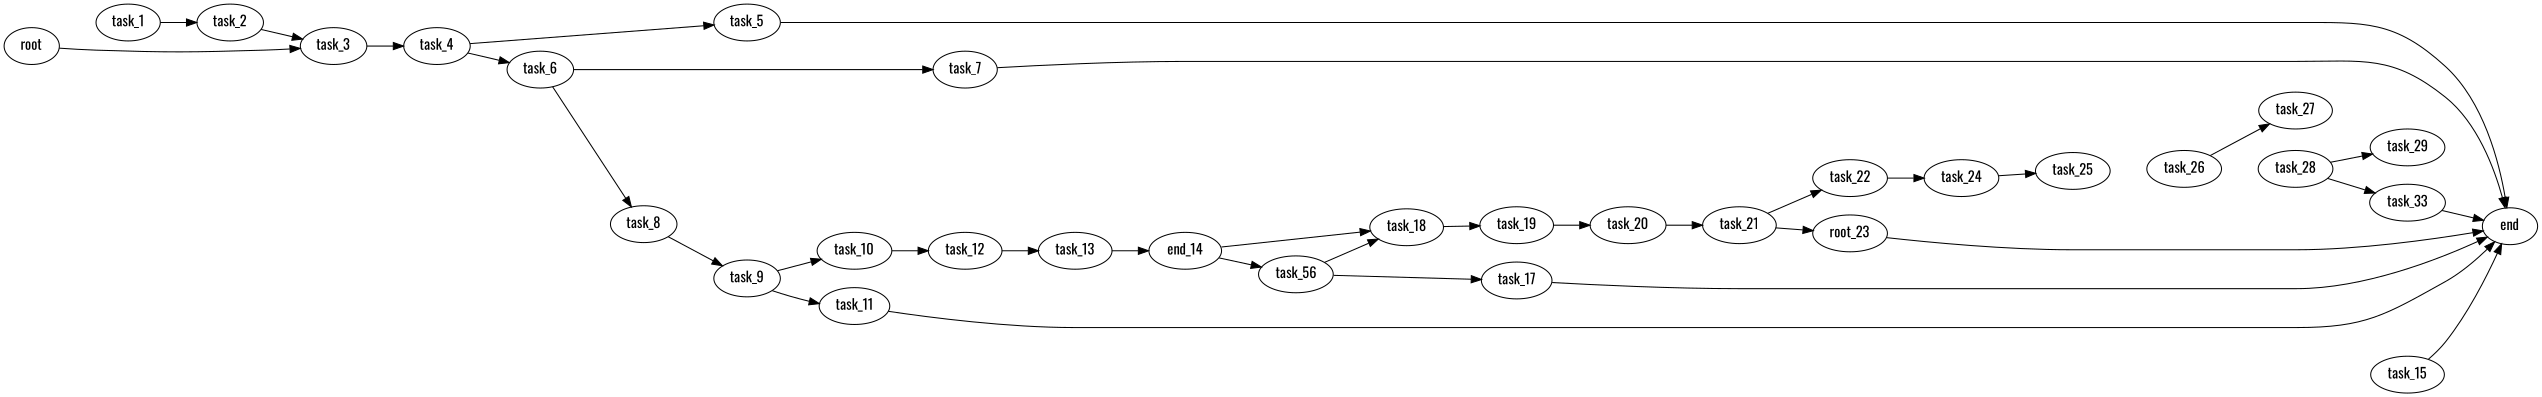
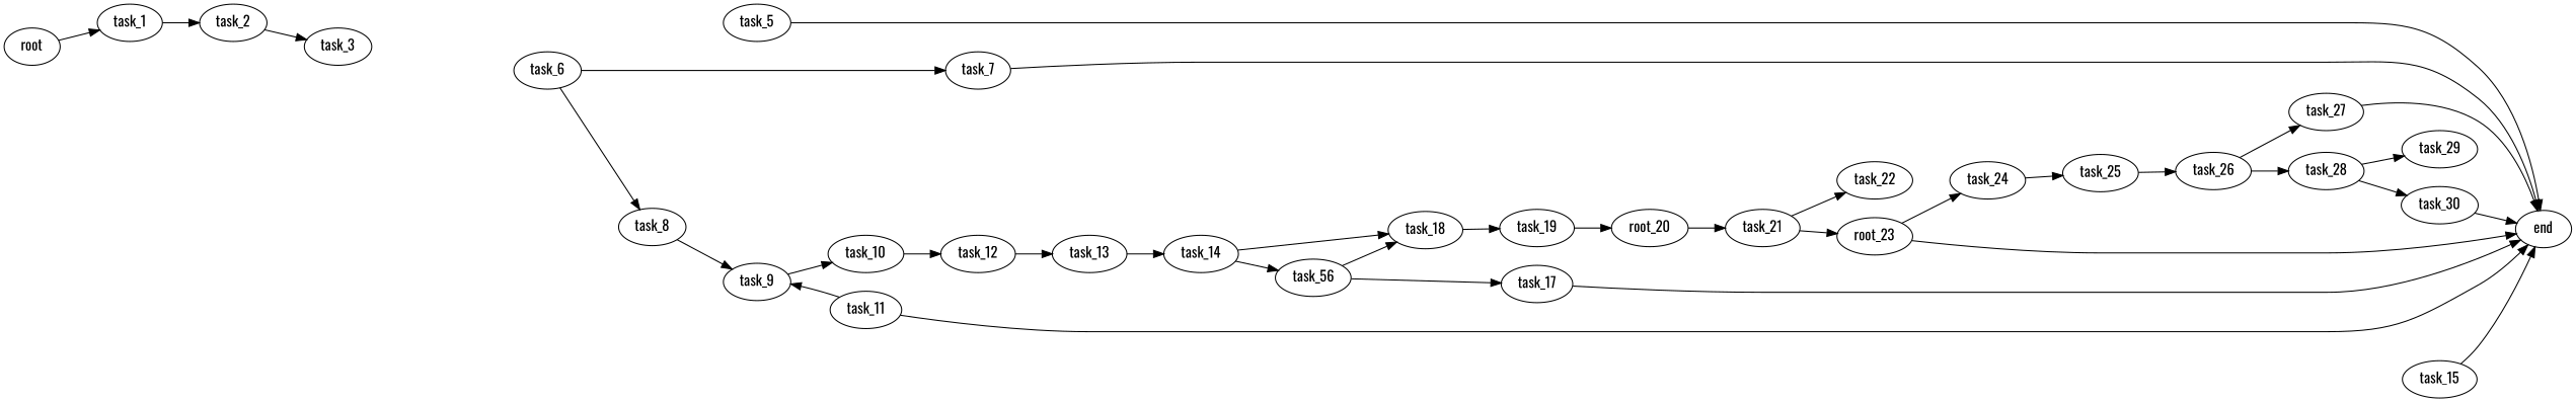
  digraph {
    fontname=Oswald
    rankdir=LR
    node [fontname=Oswald]
    edge [fontname=Oswald]
    root
    task_1
    task_2
    task_3
-   task_4
    task_5
    task_6
    end
    task_7
    task_8
    task_9
    task_10
    task_11
    task_12
    task_13
-   task_14 [label=end_14]
+   task_14
    n17 [label=task_56]
    task_18
    task_15
    task_17
    task_19
-   task_20
+   task_20 [label=root_20]
    task_21
    task_22
    n25 [label=root_23]
    task_24
    task_25
    task_26
    task_27
    task_28
    task_29
-   task_30 [label=task_33]
-   root -> task_3
+   task_30
+   root -> task_1
    task_1 -> task_2
    task_2 -> task_3
-   task_3 -> task_4
-   task_4 -> task_5
-   task_4 -> task_6
    task_5 -> end
    task_6 -> task_7
    task_6 -> task_8
    task_7 -> end
    task_8 -> task_9
    task_9 -> task_10
-   task_9 -> task_11
+   task_11 -> task_9
    task_10 -> task_12
    task_11 -> end
    task_12 -> task_13
    task_13 -> task_14
    task_14 -> n17
    task_14 -> task_18
    n17 -> task_18
    n17 -> task_17
    task_18 -> task_19
    task_15 -> end
    task_17 -> end
    task_19 -> task_20
    task_20 -> task_21
    task_21 -> task_22
    task_21 -> n25
-   task_22 -> task_24
+   n25 -> task_24
    n25 -> end
    task_24 -> task_25
+   task_25 -> task_26
    task_26 -> task_27
+   task_26 -> task_28
+   task_27 -> end
    task_28 -> task_29
    task_28 -> task_30
    task_30 -> end
  }
